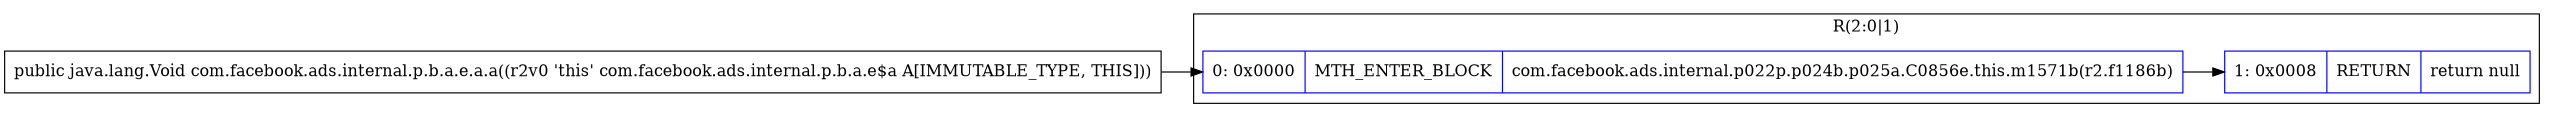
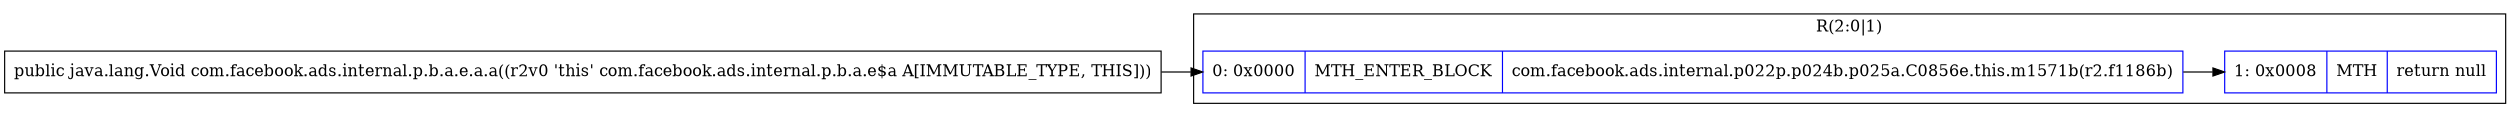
  digraph {
    rankdir=LR
    node [color=blue shape=record]
    n1 [label="{0\:\ 0x0000|MTH_ENTER_BLOCK\l|com.facebook.ads.internal.p022p.p024b.p025a.C0856e.this.m1571b(r2.f1186b)\l}"]
-   n2 [label="{1\:\ 0x0008|RETURN\l|return null\l}"]
+   n2 [label="{1\:\ 0x0008|MTH\l|return null\l}"]
    n3 [label="{public java.lang.Void com.facebook.ads.internal.p.b.a.e.a.a((r2v0 'this' com.facebook.ads.internal.p.b.a.e$a A[IMMUTABLE_TYPE, THIS])) }" color=""]
    subgraph cluster_1 {
      label="R(2:0|1)"
      n1
      n2
    }
    n1 -> n2
    n3 -> n1
  }
